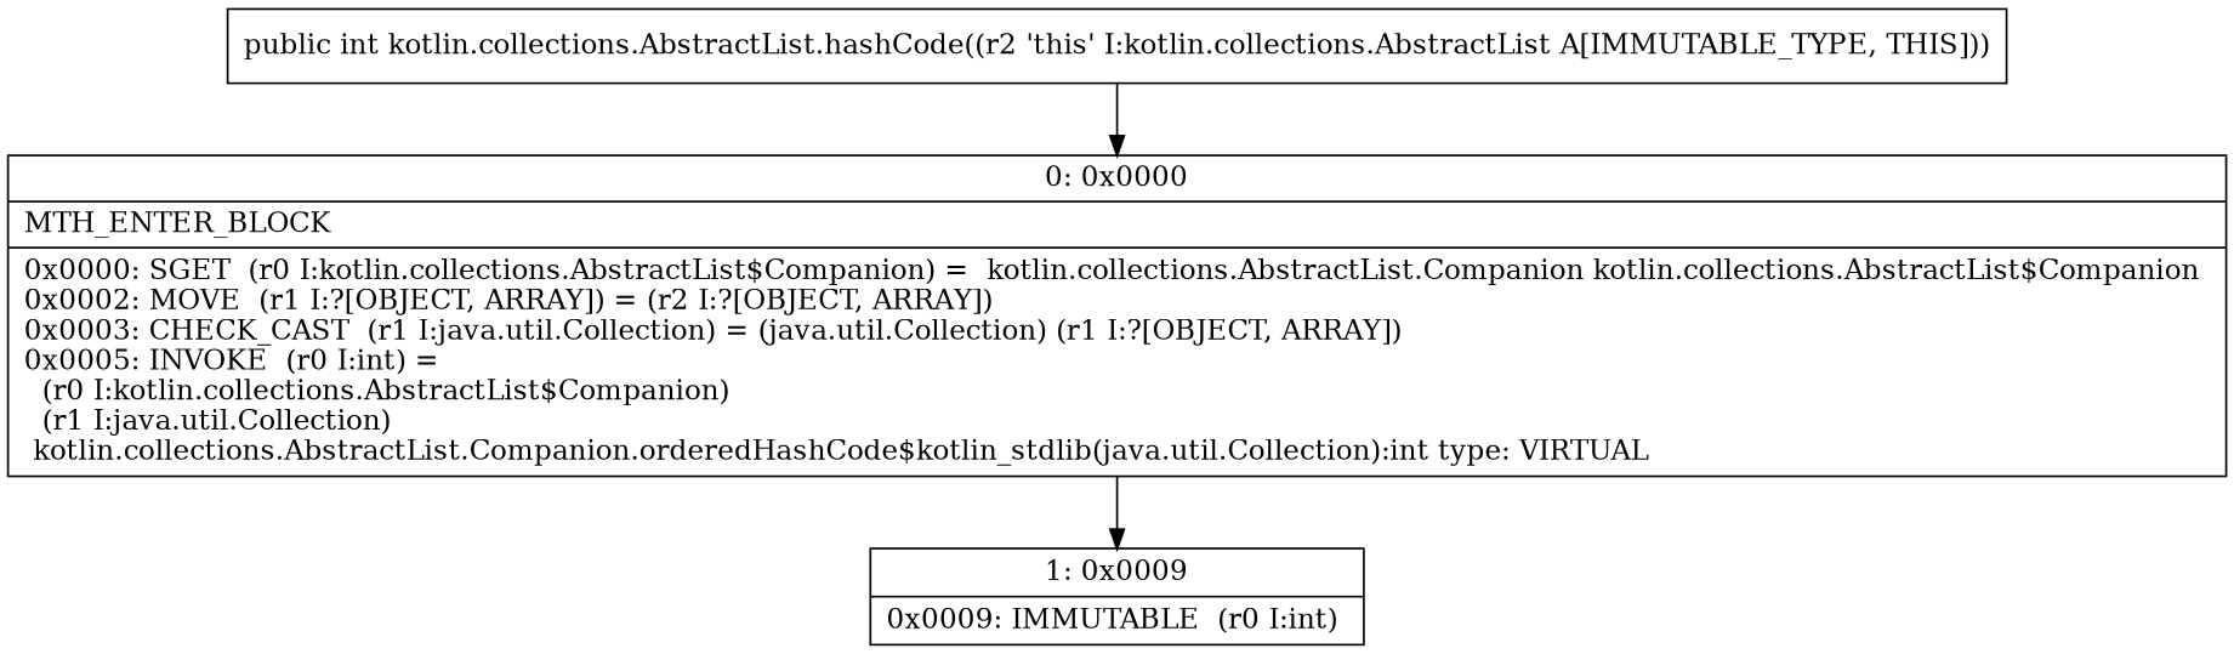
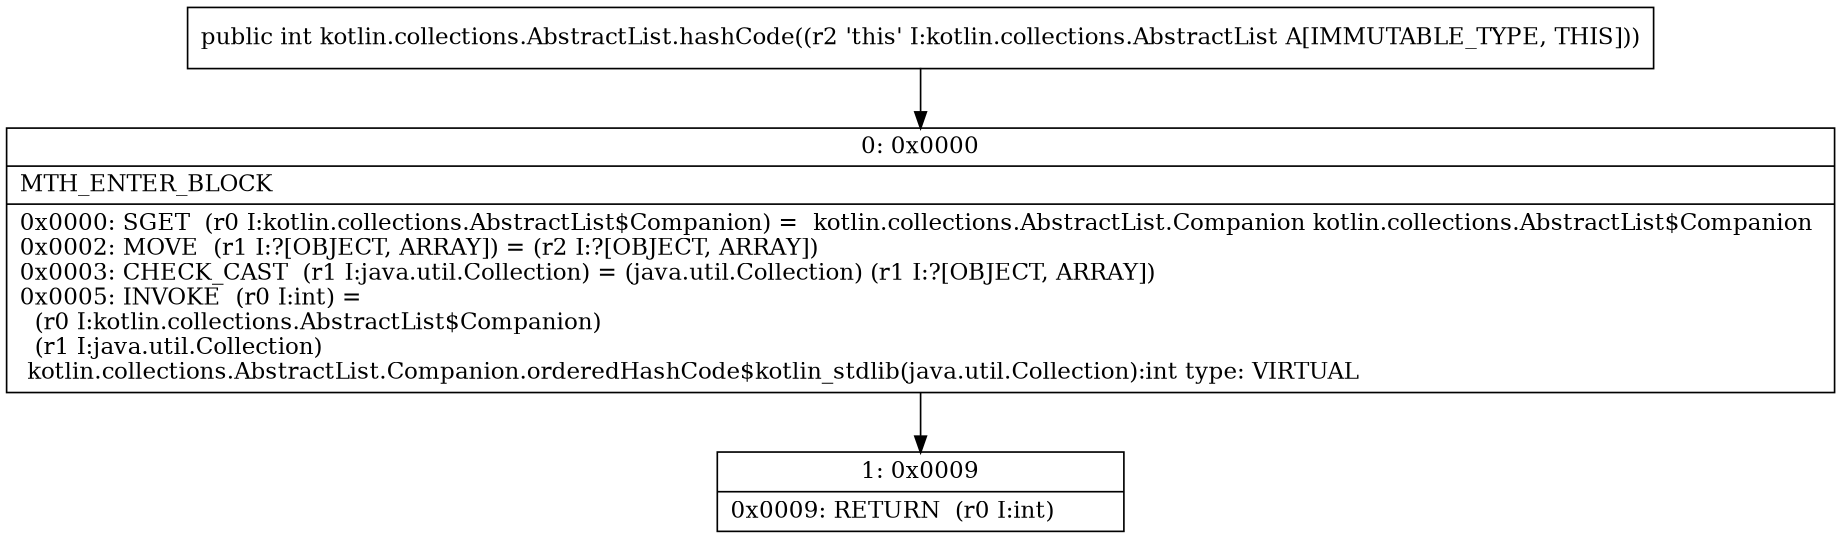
  digraph {
    node [shape=record]
    n1 [label="{0\:\ 0x0000|MTH_ENTER_BLOCK\l|0x0000: SGET  (r0 I:kotlin.collections.AbstractList$Companion) =  kotlin.collections.AbstractList.Companion kotlin.collections.AbstractList$Companion \l0x0002: MOVE  (r1 I:?[OBJECT, ARRAY]) = (r2 I:?[OBJECT, ARRAY]) \l0x0003: CHECK_CAST  (r1 I:java.util.Collection) = (java.util.Collection) (r1 I:?[OBJECT, ARRAY]) \l0x0005: INVOKE  (r0 I:int) = \l  (r0 I:kotlin.collections.AbstractList$Companion)\l  (r1 I:java.util.Collection)\l kotlin.collections.AbstractList.Companion.orderedHashCode$kotlin_stdlib(java.util.Collection):int type: VIRTUAL \l}"]
-   n2 [label="{1\:\ 0x0009|0x0009: IMMUTABLE  (r0 I:int) \l}"]
+   n2 [label="{1\:\ 0x0009|0x0009: RETURN  (r0 I:int) \l}"]
    n3 [label="{public int kotlin.collections.AbstractList.hashCode((r2 'this' I:kotlin.collections.AbstractList A[IMMUTABLE_TYPE, THIS])) }"]
    n1 -> n2
    n3 -> n1
  }
